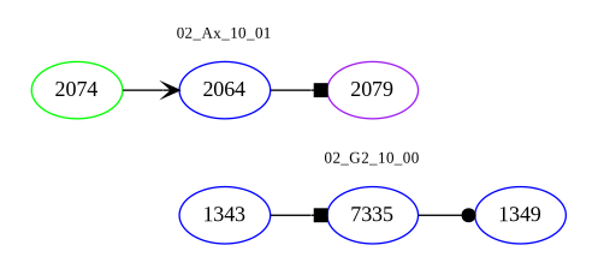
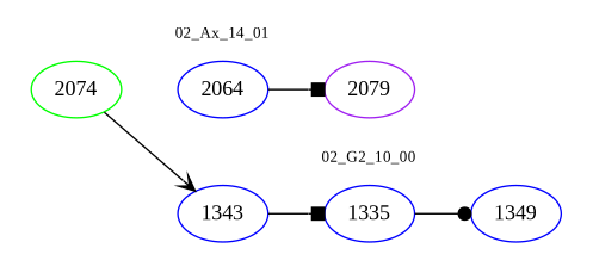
  digraph {
    fontname="Liberation Serif"
    rankdir=LR
    node [color=blue fontname="Liberation Serif"]
    edge [arrowhead=box color=black fontname="Liberation Serif"]
    n1 [color=green label=2074]
    n2 [label=2064]
    n3 [color=purple label=2079]
    n4 [label=1343]
-   n5 [label=7335]
+   n5 [label=1335]
    n6 [label=1349]
    subgraph cluster_1 {
      color=white
      fontsize=10
-     label="02_Ax_10_01"
+     label="02_Ax_14_01"
      n1
      n2
      n3
    }
    subgraph cluster_2 {
      color=white
      fontsize=10
      label="02_G2_10_00"
      n4
      n5
      n6
    }
-   n1 -> n2 [arrowhead=vee]
+   n1 -> n4 [arrowhead=vee]
    n2 -> n3
    n4 -> n5
    n5 -> n6 [arrowhead=dot]
  }
